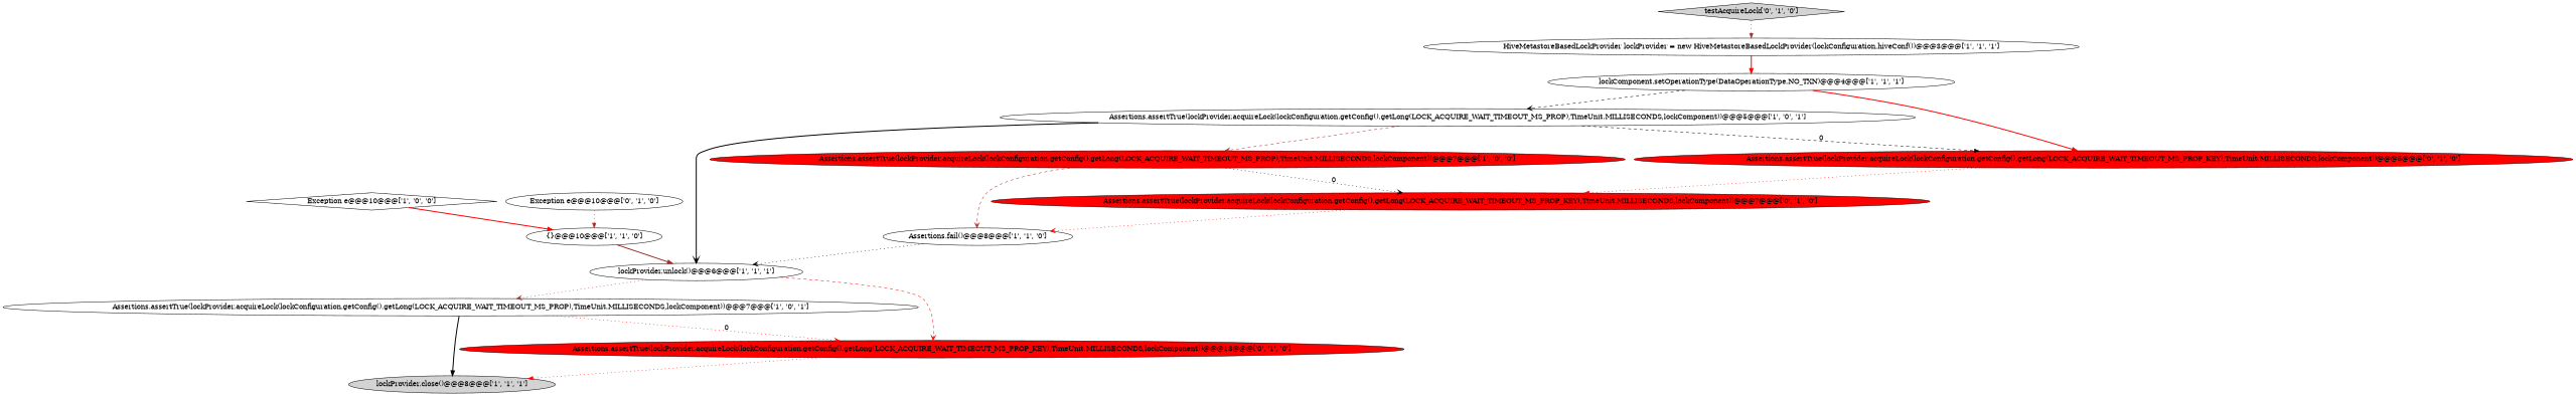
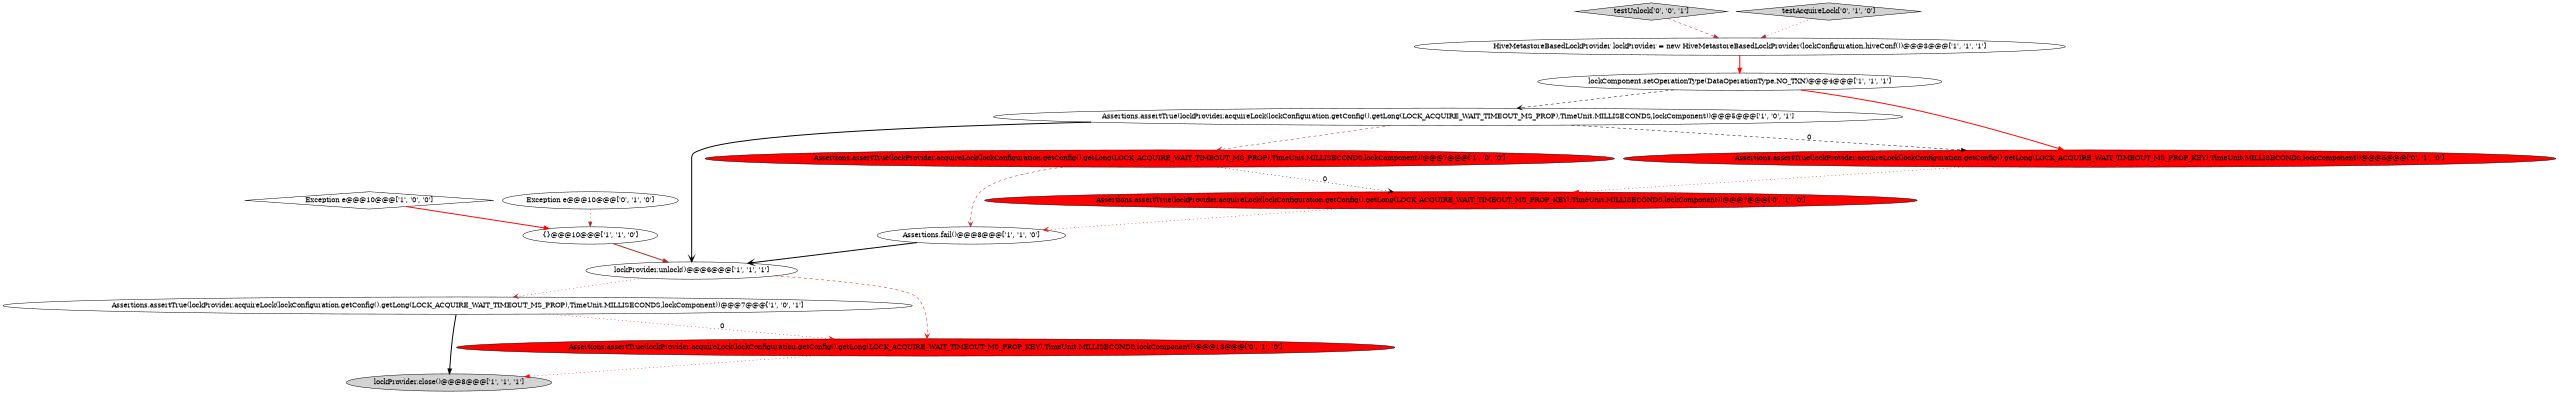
  digraph {
    node [fillcolor=white shape=ellipse style=filled]
    edge [arrowhead=normal color=red style=dotted]
    n1 [label="{}@@@10@@@['1', '1', '0']"]
    n2 [label="lockProvider.unlock()@@@6@@@['1', '1', '1']"]
    n3 [label="Assertions.assertTrue(lockProvider.acquireLock(lockConfiguration.getConfig().getLong(LOCK_ACQUIRE_WAIT_TIMEOUT_MS_PROP),TimeUnit.MILLISECONDS,lockComponent))@@@7@@@['1', '0', '1']"]
    n4 [fillcolor=red label="Assertions.assertTrue(lockProvider.acquireLock(lockConfiguration.getConfig().getLong(LOCK_ACQUIRE_WAIT_TIMEOUT_MS_PROP_KEY),TimeUnit.MILLISECONDS,lockComponent))@@@13@@@['0', '1', '0']"]
+   n5 [fillcolor=lightgray label="testUnlock['0', '0', '1']" shape=diamond]
    n6 [label="HiveMetastoreBasedLockProvider lockProvider = new HiveMetastoreBasedLockProvider(lockConfiguration,hiveConf())@@@3@@@['1', '1', '1']"]
    n7 [label="lockComponent.setOperationType(DataOperationType.NO_TXN)@@@4@@@['1', '1', '1']"]
    n8 [label="Assertions.assertTrue(lockProvider.acquireLock(lockConfiguration.getConfig().getLong(LOCK_ACQUIRE_WAIT_TIMEOUT_MS_PROP),TimeUnit.MILLISECONDS,lockComponent))@@@5@@@['1', '0', '1']"]
    n9 [fillcolor=red label="Assertions.assertTrue(lockProvider.acquireLock(lockConfiguration.getConfig().getLong(LOCK_ACQUIRE_WAIT_TIMEOUT_MS_PROP_KEY),TimeUnit.MILLISECONDS,lockComponent))@@@5@@@['0', '1', '0']"]
    n10 [fillcolor=lightgray label="testAcquireLock['0', '1', '0']" shape=diamond]
    n11 [fillcolor=red label="Assertions.assertTrue(lockProvider.acquireLock(lockConfiguration.getConfig().getLong(LOCK_ACQUIRE_WAIT_TIMEOUT_MS_PROP),TimeUnit.MILLISECONDS,lockComponent))@@@7@@@['1', '0', '0']"]
    n12 [fillcolor=red label="Assertions.assertTrue(lockProvider.acquireLock(lockConfiguration.getConfig().getLong(LOCK_ACQUIRE_WAIT_TIMEOUT_MS_PROP_KEY),TimeUnit.MILLISECONDS,lockComponent))@@@7@@@['0', '1', '0']"]
    n13 [fillcolor=lightgray label="lockProvider.close()@@@8@@@['1', '1', '1']"]
    n14 [label="Exception e@@@10@@@['1', '0', '0']" shape=diamond]
    n15 [label="Exception e@@@10@@@['0', '1', '0']"]
    n16 [label="Assertions.fail()@@@8@@@['1', '1', '0']"]
    n1 -> n2 [color=brown style=bold]
    n2 -> n3 [arrowhead=vee color=brown]
    n2 -> n4 [arrowhead=vee style=dashed]
    n3 -> n4 [arrowhead=vee label=0]
    n3 -> n13 [color=black style=bold]
    n4 -> n13
+   n5 -> n6 [color=brown style=dashed]
    n6 -> n7 [style=bold]
    n7 -> n8 [arrowhead=vee color=black style=dashed]
    n7 -> n9 [style=bold]
    n8 -> n2 [arrowhead=vee color=black style=bold]
    n8 -> n9 [color=black label=0 style=dashed]
    n8 -> n11 [arrowhead=vee color=brown style=dashed]
    n9 -> n12
    n10 -> n6 [color=brown]
    n11 -> n12 [arrowhead=vee color=black label=0]
    n11 -> n16 [arrowhead=vee color=brown style=dashed]
    n12 -> n16 [arrowhead=vee]
    n14 -> n1 [style=bold]
    n15 -> n1 [color=brown]
-   n16 -> n2 [arrowhead=vee color=black]
+   n16 -> n2 [arrowhead=vee color=black style=bold]
  }
